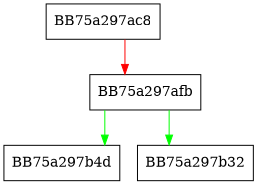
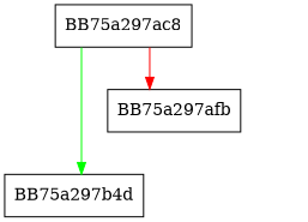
  digraph {
    splines=ortho
    node [shape=box]
    edge [color=green]
    BB75a297ac8
    BB75a297b4d
    BB75a297afb
-   BB75a297b32
-   BB75a297afb -> BB75a297b4d
+   BB75a297ac8 -> BB75a297b4d
    BB75a297ac8 -> BB75a297afb [color=red]
-   BB75a297afb -> BB75a297b32
  }
